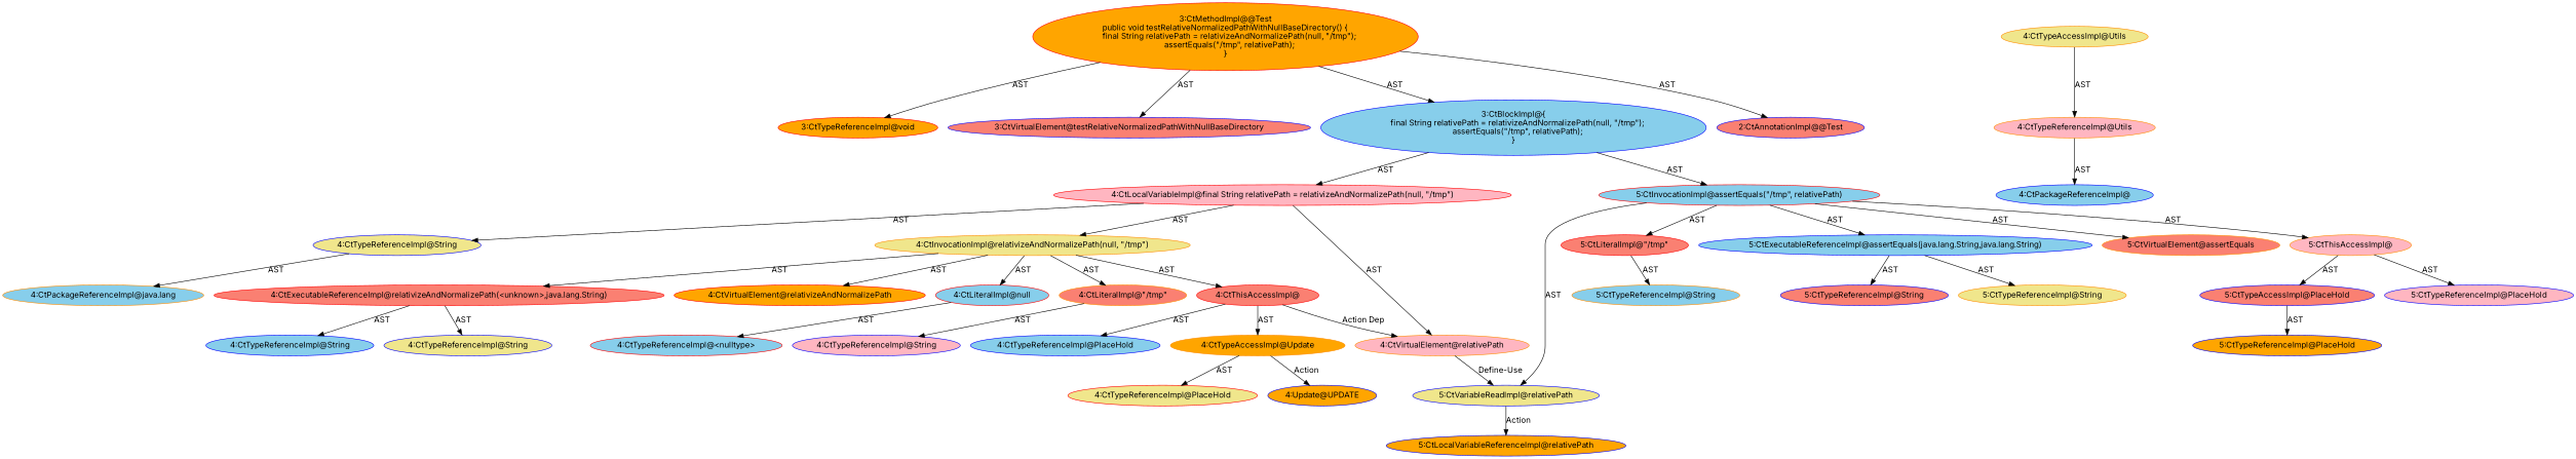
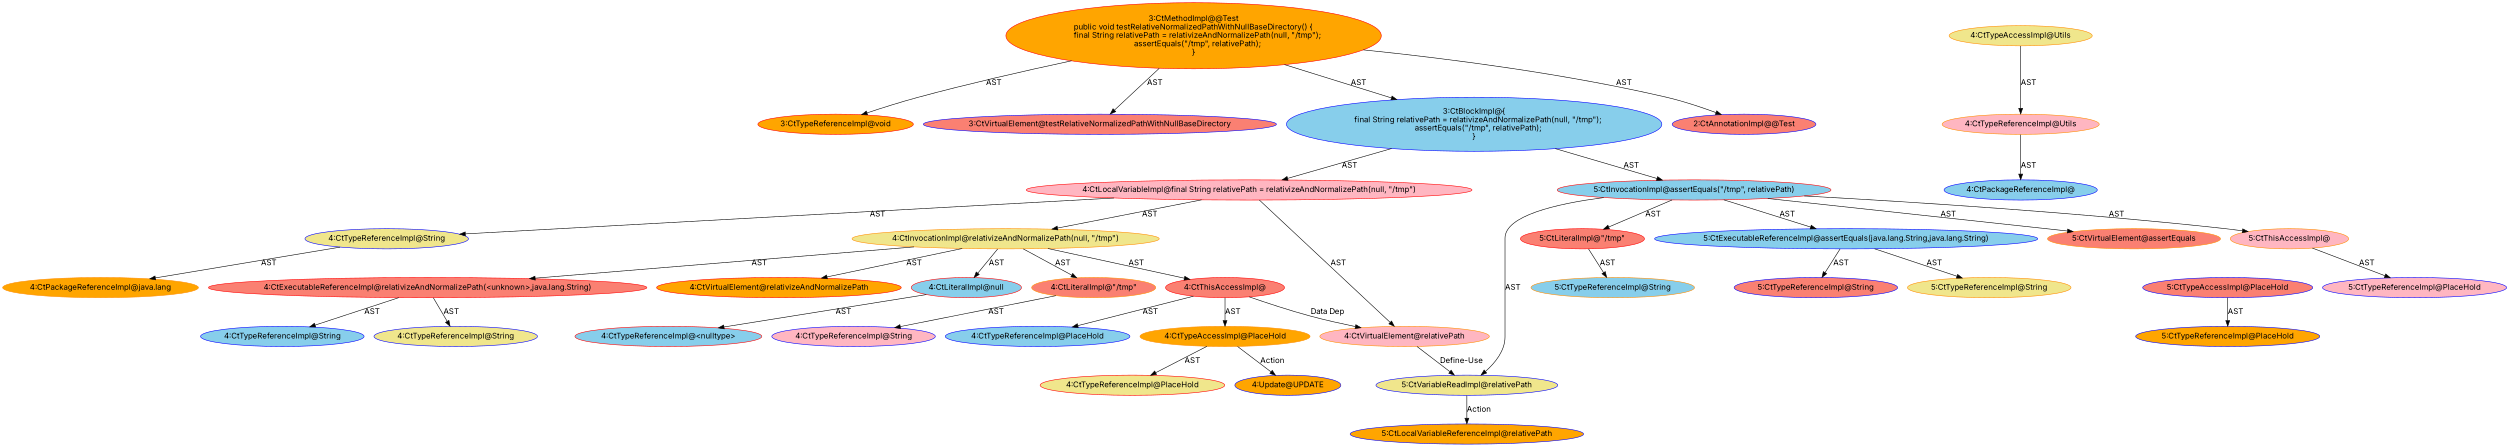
  digraph {
    fontname=Inter
    node [color=blue fillcolor=salmon fontname=Inter shape=ellipse style=filled]
    edge [fontname=Inter]
    n1 [color=red fillcolor=orange label="3:CtTypeReferenceImpl@void"]
    n2 [label="3:CtVirtualElement@testRelativeNormalizedPathWithNullBaseDirectory"]
    n3 [fillcolor=khaki label="4:CtTypeReferenceImpl@String"]
-   n4 [color=darkorange fillcolor=skyblue label="4:CtPackageReferenceImpl@java.lang"]
+   n4 [color=darkorange fillcolor=orange label="4:CtPackageReferenceImpl@java.lang"]
    n5 [color=red label="4:CtExecutableReferenceImpl@relativizeAndNormalizePath(<unknown>,java.lang.String)"]
    n6 [fillcolor=skyblue label="4:CtTypeReferenceImpl@String"]
    n7 [fillcolor=khaki label="4:CtTypeReferenceImpl@String"]
    n8 [color=red fillcolor=orange label="4:CtVirtualElement@relativizeAndNormalizePath"]
-   n9 [color=darkorange fillcolor=orange label="4:CtTypeAccessImpl@Update"]
+   n9 [color=darkorange fillcolor=orange label="4:CtTypeAccessImpl@PlaceHold"]
    n10 [color=red fillcolor=khaki label="4:CtTypeReferenceImpl@PlaceHold"]
    n11 [fillcolor=orange label="4:Update@UPDATE"]
    n12 [color=red label="4:CtThisAccessImpl@"]
    n13 [fillcolor=skyblue label="4:CtTypeReferenceImpl@PlaceHold"]
    n14 [color=darkorange fillcolor=lightpink label="4:CtVirtualElement@relativePath"]
    n15 [fillcolor=khaki label="5:CtVariableReadImpl@relativePath"]
    n16 [color=red fillcolor=skyblue label="4:CtLiteralImpl@null"]
    n17 [color=red fillcolor=skyblue label="4:CtTypeReferenceImpl@<nulltype>"]
    n18 [color=darkorange label="4:CtLiteralImpl@\"/tmp\""]
    n19 [fillcolor=lightpink label="4:CtTypeReferenceImpl@String"]
    n20 [color=darkorange fillcolor=khaki label="4:CtInvocationImpl@relativizeAndNormalizePath(null, \"/tmp\")"]
    n21 [fillcolor=orange label="5:CtLocalVariableReferenceImpl@relativePath"]
    n22 [color=red fillcolor=lightpink label="4:CtLocalVariableImpl@final String relativePath = relativizeAndNormalizePath(null, \"/tmp\")"]
    n23 [fillcolor=skyblue label="5:CtExecutableReferenceImpl@assertEquals(java.lang.String,java.lang.String)"]
    n24 [color=darkorange fillcolor=khaki label="5:CtTypeReferenceImpl@String"]
    n25 [label="5:CtTypeReferenceImpl@String"]
    n26 [color=darkorange label="5:CtVirtualElement@assertEquals"]
    n27 [label="5:CtTypeAccessImpl@PlaceHold"]
    n28 [fillcolor=orange label="5:CtTypeReferenceImpl@PlaceHold"]
    n29 [color=darkorange fillcolor=lightpink label="5:CtThisAccessImpl@"]
    n30 [fillcolor=lightpink label="5:CtTypeReferenceImpl@PlaceHold"]
    n31 [color=red label="5:CtLiteralImpl@\"/tmp\""]
    n32 [color=darkorange fillcolor=skyblue label="5:CtTypeReferenceImpl@String"]
    n33 [color=red fillcolor=skyblue label="5:CtInvocationImpl@assertEquals(\"/tmp\", relativePath)"]
    n34 [fillcolor=skyblue label="3:CtBlockImpl@\{\n    final String relativePath = relativizeAndNormalizePath(null, \"/tmp\");\n    assertEquals(\"/tmp\", relativePath);\n\}"]
    n35 [color=red fillcolor=orange label="3:CtMethodImpl@@Test\npublic void testRelativeNormalizedPathWithNullBaseDirectory() \{\n    final String relativePath = relativizeAndNormalizePath(null, \"/tmp\");\n    assertEquals(\"/tmp\", relativePath);\n\}"]
    n36 [label="2:CtAnnotationImpl@@Test"]
    n37 [color=darkorange fillcolor=khaki label="4:CtTypeAccessImpl@Utils"]
    n38 [color=darkorange fillcolor=lightpink label="4:CtTypeReferenceImpl@Utils"]
    n39 [fillcolor=skyblue label="4:CtPackageReferenceImpl@"]
    n3 -> n4 [label=AST]
    n5 -> n6 [label=AST]
    n5 -> n7 [label=AST]
    n9 -> n10 [label=AST]
    n9 -> n11 [label=Action]
    n12 -> n9 [label=AST]
    n12 -> n13 [label=AST]
-   n12 -> n14 [label="Action Dep"]
+   n12 -> n14 [label="Data Dep"]
    n14 -> n15 [label="Define-Use"]
    n15 -> n21 [label=Action]
    n16 -> n17 [label=AST]
    n18 -> n19 [label=AST]
    n20 -> n5 [label=AST]
    n20 -> n8 [label=AST]
    n20 -> n12 [label=AST]
    n20 -> n16 [label=AST]
    n20 -> n18 [label=AST]
    n22 -> n3 [label=AST]
    n22 -> n14 [label=AST]
    n22 -> n20 [label=AST]
    n23 -> n24 [label=AST]
    n23 -> n25 [label=AST]
    n27 -> n28 [label=AST]
-   n29 -> n27 [label=AST]
    n29 -> n30 [label=AST]
    n31 -> n32 [label=AST]
    n33 -> n15 [label=AST]
    n33 -> n23 [label=AST]
    n33 -> n26 [label=AST]
    n33 -> n29 [label=AST]
    n33 -> n31 [label=AST]
    n34 -> n22 [label=AST]
    n34 -> n33 [label=AST]
    n35 -> n1 [label=AST]
    n35 -> n2 [label=AST]
    n35 -> n34 [label=AST]
    n35 -> n36 [label=AST]
    n37 -> n38 [label=AST]
    n38 -> n39 [label=AST]
  }
